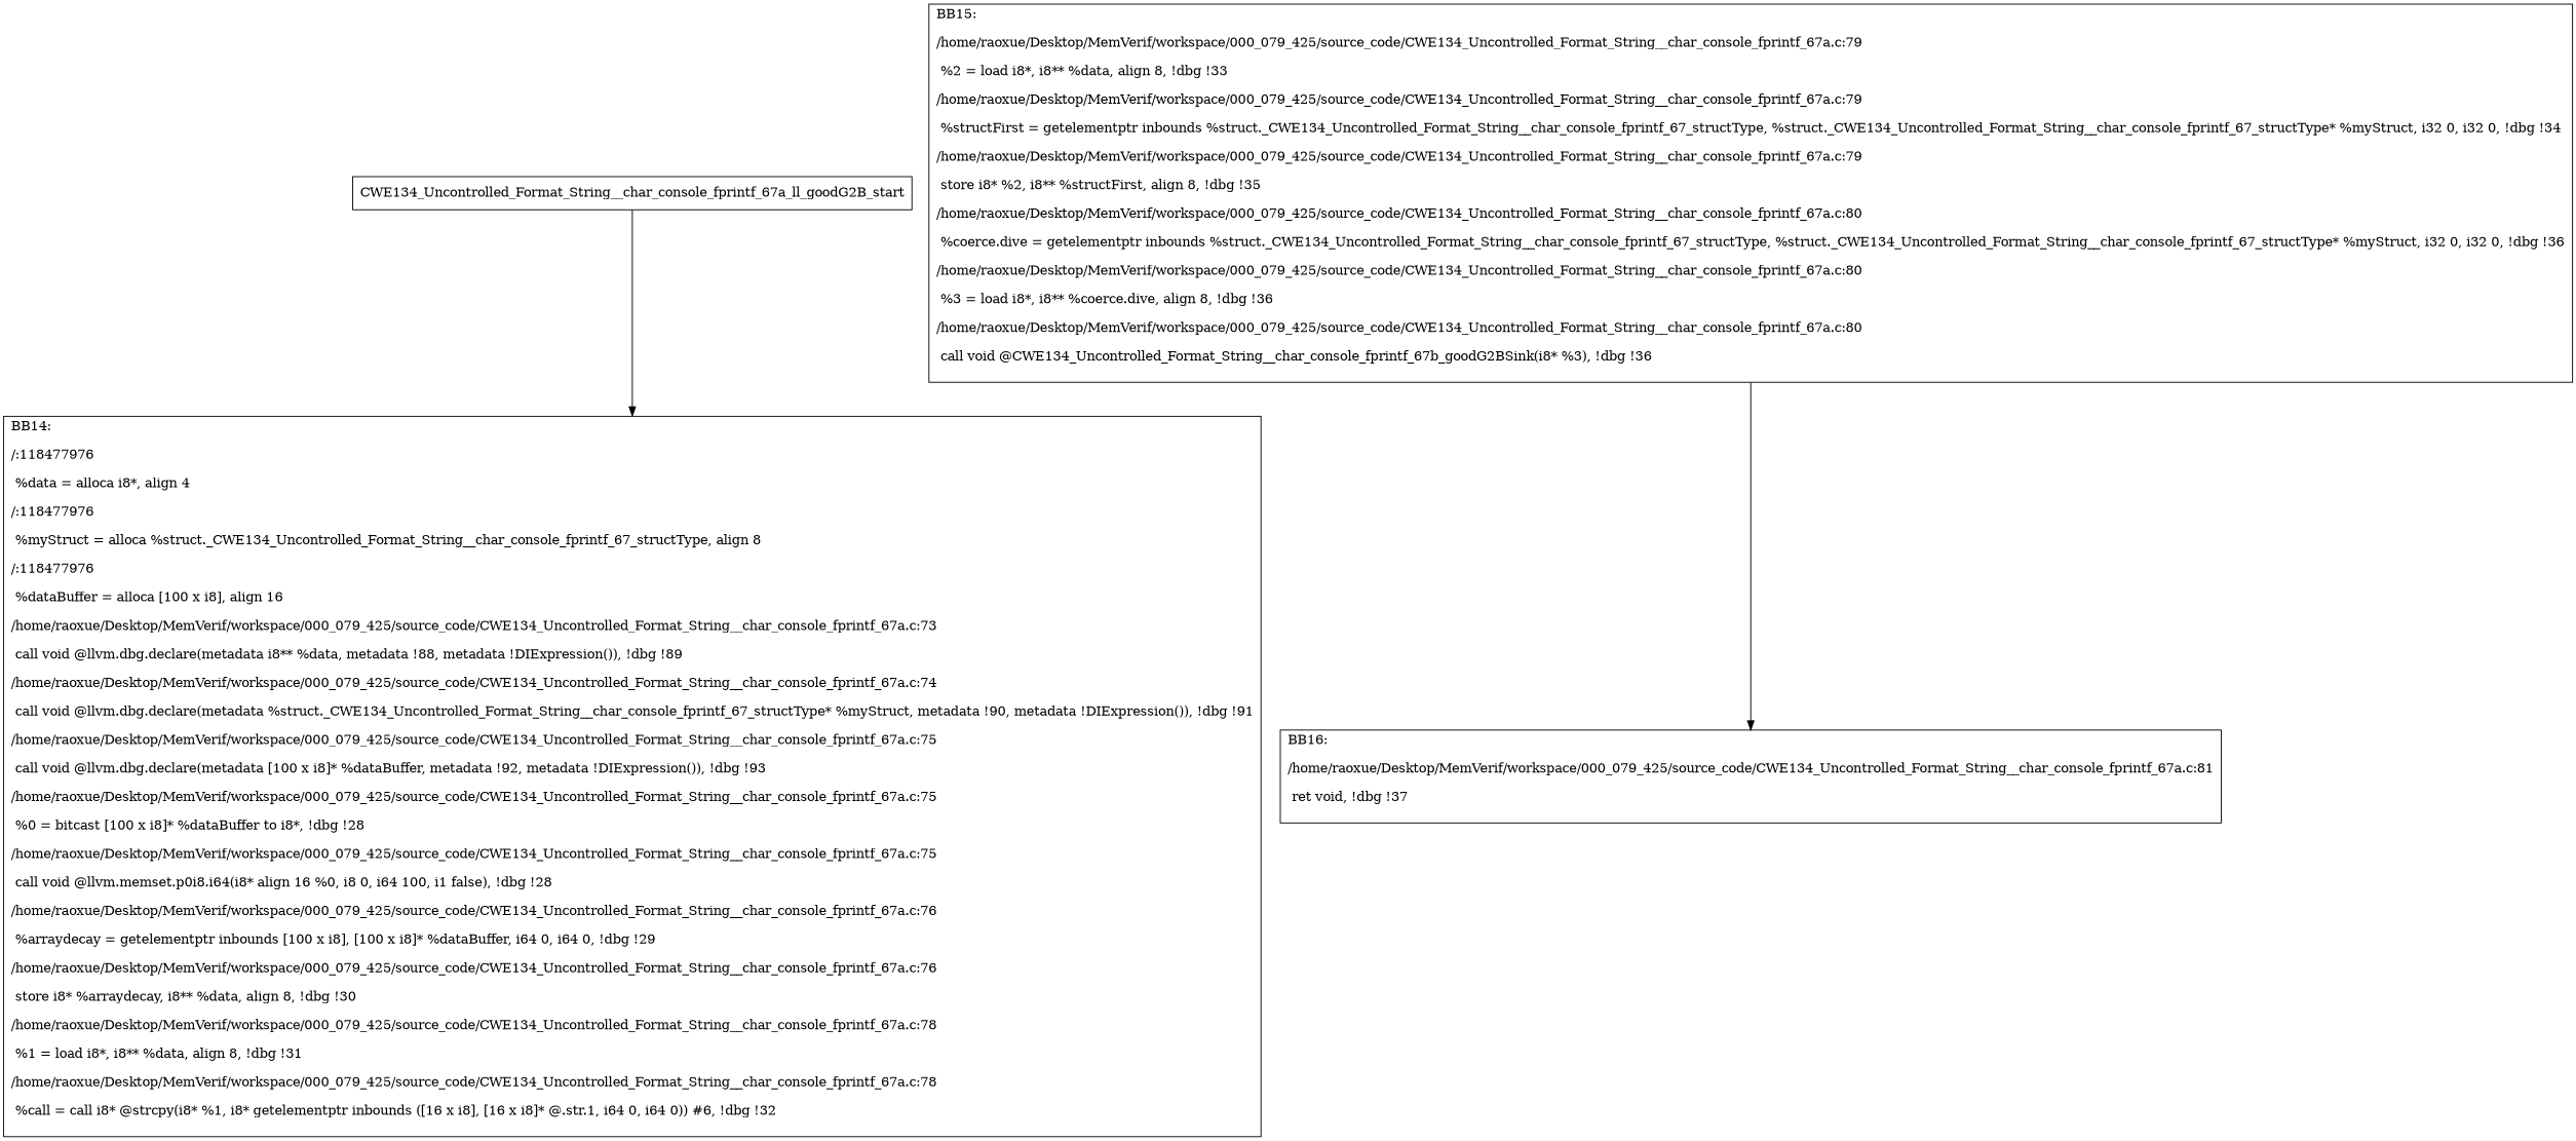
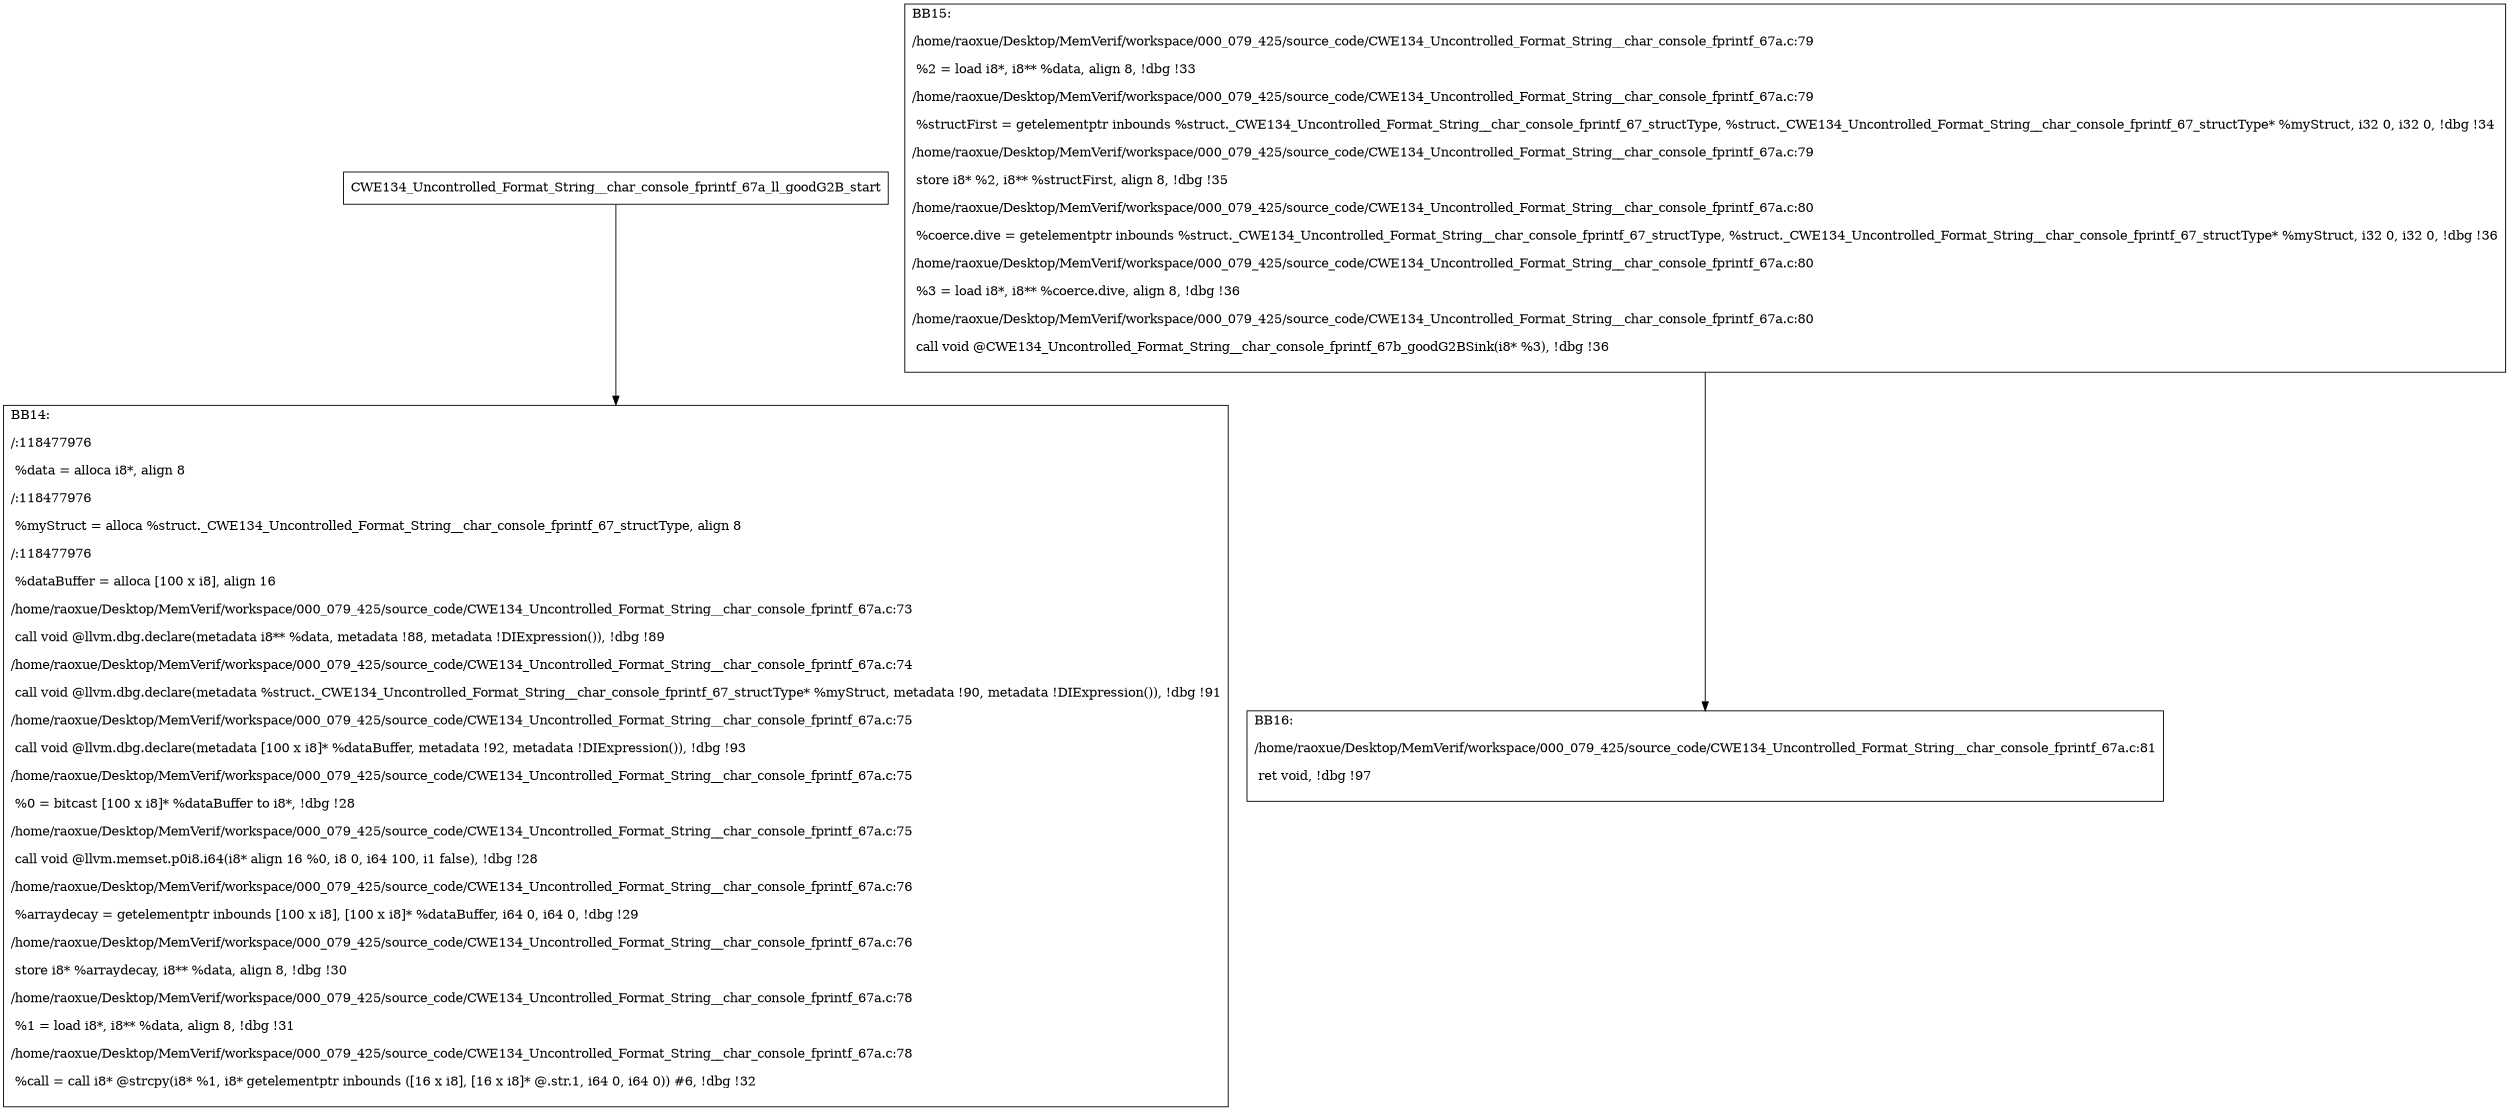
  digraph {
    node [shape=record]
    n1 [label="{CWE134_Uncontrolled_Format_String__char_console_fprintf_67a_ll_goodG2B_start}"]
-   n2 [label="{BB14:\l\l/:118477976\l\n  %data = alloca i8*, align 4\l\n/:118477976\l\n  %myStruct = alloca %struct._CWE134_Uncontrolled_Format_String__char_console_fprintf_67_structType, align 8\l\n/:118477976\l\n  %dataBuffer = alloca [100 x i8], align 16\l\n/home/raoxue/Desktop/MemVerif/workspace/000_079_425/source_code/CWE134_Uncontrolled_Format_String__char_console_fprintf_67a.c:73\l\n  call void @llvm.dbg.declare(metadata i8** %data, metadata !88, metadata !DIExpression()), !dbg !89\l\n/home/raoxue/Desktop/MemVerif/workspace/000_079_425/source_code/CWE134_Uncontrolled_Format_String__char_console_fprintf_67a.c:74\l\n  call void @llvm.dbg.declare(metadata %struct._CWE134_Uncontrolled_Format_String__char_console_fprintf_67_structType* %myStruct, metadata !90, metadata !DIExpression()), !dbg !91\l\n/home/raoxue/Desktop/MemVerif/workspace/000_079_425/source_code/CWE134_Uncontrolled_Format_String__char_console_fprintf_67a.c:75\l\n  call void @llvm.dbg.declare(metadata [100 x i8]* %dataBuffer, metadata !92, metadata !DIExpression()), !dbg !93\l\n/home/raoxue/Desktop/MemVerif/workspace/000_079_425/source_code/CWE134_Uncontrolled_Format_String__char_console_fprintf_67a.c:75\l\n  %0 = bitcast [100 x i8]* %dataBuffer to i8*, !dbg !28\l\n/home/raoxue/Desktop/MemVerif/workspace/000_079_425/source_code/CWE134_Uncontrolled_Format_String__char_console_fprintf_67a.c:75\l\n  call void @llvm.memset.p0i8.i64(i8* align 16 %0, i8 0, i64 100, i1 false), !dbg !28\l\n/home/raoxue/Desktop/MemVerif/workspace/000_079_425/source_code/CWE134_Uncontrolled_Format_String__char_console_fprintf_67a.c:76\l\n  %arraydecay = getelementptr inbounds [100 x i8], [100 x i8]* %dataBuffer, i64 0, i64 0, !dbg !29\l\n/home/raoxue/Desktop/MemVerif/workspace/000_079_425/source_code/CWE134_Uncontrolled_Format_String__char_console_fprintf_67a.c:76\l\n  store i8* %arraydecay, i8** %data, align 8, !dbg !30\l\n/home/raoxue/Desktop/MemVerif/workspace/000_079_425/source_code/CWE134_Uncontrolled_Format_String__char_console_fprintf_67a.c:78\l\n  %1 = load i8*, i8** %data, align 8, !dbg !31\l\n/home/raoxue/Desktop/MemVerif/workspace/000_079_425/source_code/CWE134_Uncontrolled_Format_String__char_console_fprintf_67a.c:78\l\n  %call = call i8* @strcpy(i8* %1, i8* getelementptr inbounds ([16 x i8], [16 x i8]* @.str.1, i64 0, i64 0)) #6, !dbg !32\l\n}"]
+   n2 [label="{BB14:\l\l/:118477976\l\n  %data = alloca i8*, align 8\l\n/:118477976\l\n  %myStruct = alloca %struct._CWE134_Uncontrolled_Format_String__char_console_fprintf_67_structType, align 8\l\n/:118477976\l\n  %dataBuffer = alloca [100 x i8], align 16\l\n/home/raoxue/Desktop/MemVerif/workspace/000_079_425/source_code/CWE134_Uncontrolled_Format_String__char_console_fprintf_67a.c:73\l\n  call void @llvm.dbg.declare(metadata i8** %data, metadata !88, metadata !DIExpression()), !dbg !89\l\n/home/raoxue/Desktop/MemVerif/workspace/000_079_425/source_code/CWE134_Uncontrolled_Format_String__char_console_fprintf_67a.c:74\l\n  call void @llvm.dbg.declare(metadata %struct._CWE134_Uncontrolled_Format_String__char_console_fprintf_67_structType* %myStruct, metadata !90, metadata !DIExpression()), !dbg !91\l\n/home/raoxue/Desktop/MemVerif/workspace/000_079_425/source_code/CWE134_Uncontrolled_Format_String__char_console_fprintf_67a.c:75\l\n  call void @llvm.dbg.declare(metadata [100 x i8]* %dataBuffer, metadata !92, metadata !DIExpression()), !dbg !93\l\n/home/raoxue/Desktop/MemVerif/workspace/000_079_425/source_code/CWE134_Uncontrolled_Format_String__char_console_fprintf_67a.c:75\l\n  %0 = bitcast [100 x i8]* %dataBuffer to i8*, !dbg !28\l\n/home/raoxue/Desktop/MemVerif/workspace/000_079_425/source_code/CWE134_Uncontrolled_Format_String__char_console_fprintf_67a.c:75\l\n  call void @llvm.memset.p0i8.i64(i8* align 16 %0, i8 0, i64 100, i1 false), !dbg !28\l\n/home/raoxue/Desktop/MemVerif/workspace/000_079_425/source_code/CWE134_Uncontrolled_Format_String__char_console_fprintf_67a.c:76\l\n  %arraydecay = getelementptr inbounds [100 x i8], [100 x i8]* %dataBuffer, i64 0, i64 0, !dbg !29\l\n/home/raoxue/Desktop/MemVerif/workspace/000_079_425/source_code/CWE134_Uncontrolled_Format_String__char_console_fprintf_67a.c:76\l\n  store i8* %arraydecay, i8** %data, align 8, !dbg !30\l\n/home/raoxue/Desktop/MemVerif/workspace/000_079_425/source_code/CWE134_Uncontrolled_Format_String__char_console_fprintf_67a.c:78\l\n  %1 = load i8*, i8** %data, align 8, !dbg !31\l\n/home/raoxue/Desktop/MemVerif/workspace/000_079_425/source_code/CWE134_Uncontrolled_Format_String__char_console_fprintf_67a.c:78\l\n  %call = call i8* @strcpy(i8* %1, i8* getelementptr inbounds ([16 x i8], [16 x i8]* @.str.1, i64 0, i64 0)) #6, !dbg !32\l\n}"]
    n3 [label="{BB15:\l\l/home/raoxue/Desktop/MemVerif/workspace/000_079_425/source_code/CWE134_Uncontrolled_Format_String__char_console_fprintf_67a.c:79\l\n  %2 = load i8*, i8** %data, align 8, !dbg !33\l\n/home/raoxue/Desktop/MemVerif/workspace/000_079_425/source_code/CWE134_Uncontrolled_Format_String__char_console_fprintf_67a.c:79\l\n  %structFirst = getelementptr inbounds %struct._CWE134_Uncontrolled_Format_String__char_console_fprintf_67_structType, %struct._CWE134_Uncontrolled_Format_String__char_console_fprintf_67_structType* %myStruct, i32 0, i32 0, !dbg !34\l\n/home/raoxue/Desktop/MemVerif/workspace/000_079_425/source_code/CWE134_Uncontrolled_Format_String__char_console_fprintf_67a.c:79\l\n  store i8* %2, i8** %structFirst, align 8, !dbg !35\l\n/home/raoxue/Desktop/MemVerif/workspace/000_079_425/source_code/CWE134_Uncontrolled_Format_String__char_console_fprintf_67a.c:80\l\n  %coerce.dive = getelementptr inbounds %struct._CWE134_Uncontrolled_Format_String__char_console_fprintf_67_structType, %struct._CWE134_Uncontrolled_Format_String__char_console_fprintf_67_structType* %myStruct, i32 0, i32 0, !dbg !36\l\n/home/raoxue/Desktop/MemVerif/workspace/000_079_425/source_code/CWE134_Uncontrolled_Format_String__char_console_fprintf_67a.c:80\l\n  %3 = load i8*, i8** %coerce.dive, align 8, !dbg !36\l\n/home/raoxue/Desktop/MemVerif/workspace/000_079_425/source_code/CWE134_Uncontrolled_Format_String__char_console_fprintf_67a.c:80\l\n  call void @CWE134_Uncontrolled_Format_String__char_console_fprintf_67b_goodG2BSink(i8* %3), !dbg !36\l\n}"]
-   n4 [label="{BB16:\l\l/home/raoxue/Desktop/MemVerif/workspace/000_079_425/source_code/CWE134_Uncontrolled_Format_String__char_console_fprintf_67a.c:81\l\n  ret void, !dbg !37\l\n}"]
+   n4 [label="{BB16:\l\l/home/raoxue/Desktop/MemVerif/workspace/000_079_425/source_code/CWE134_Uncontrolled_Format_String__char_console_fprintf_67a.c:81\l\n  ret void, !dbg !97\l\n}"]
    n1 -> n2
    n3 -> n4
  }
